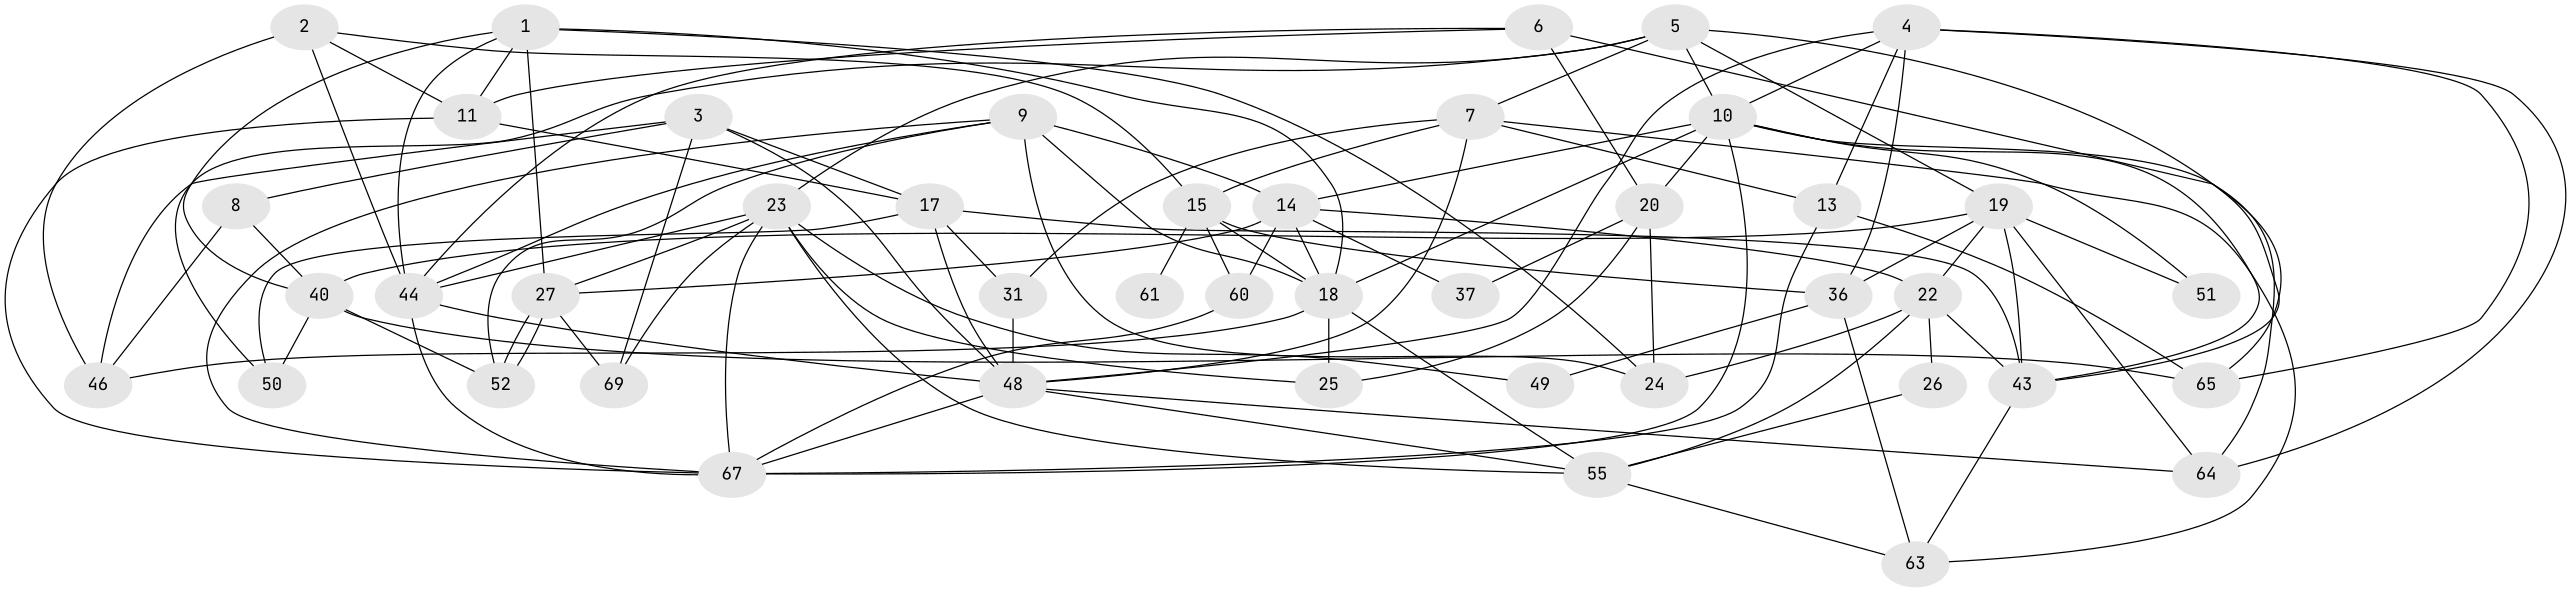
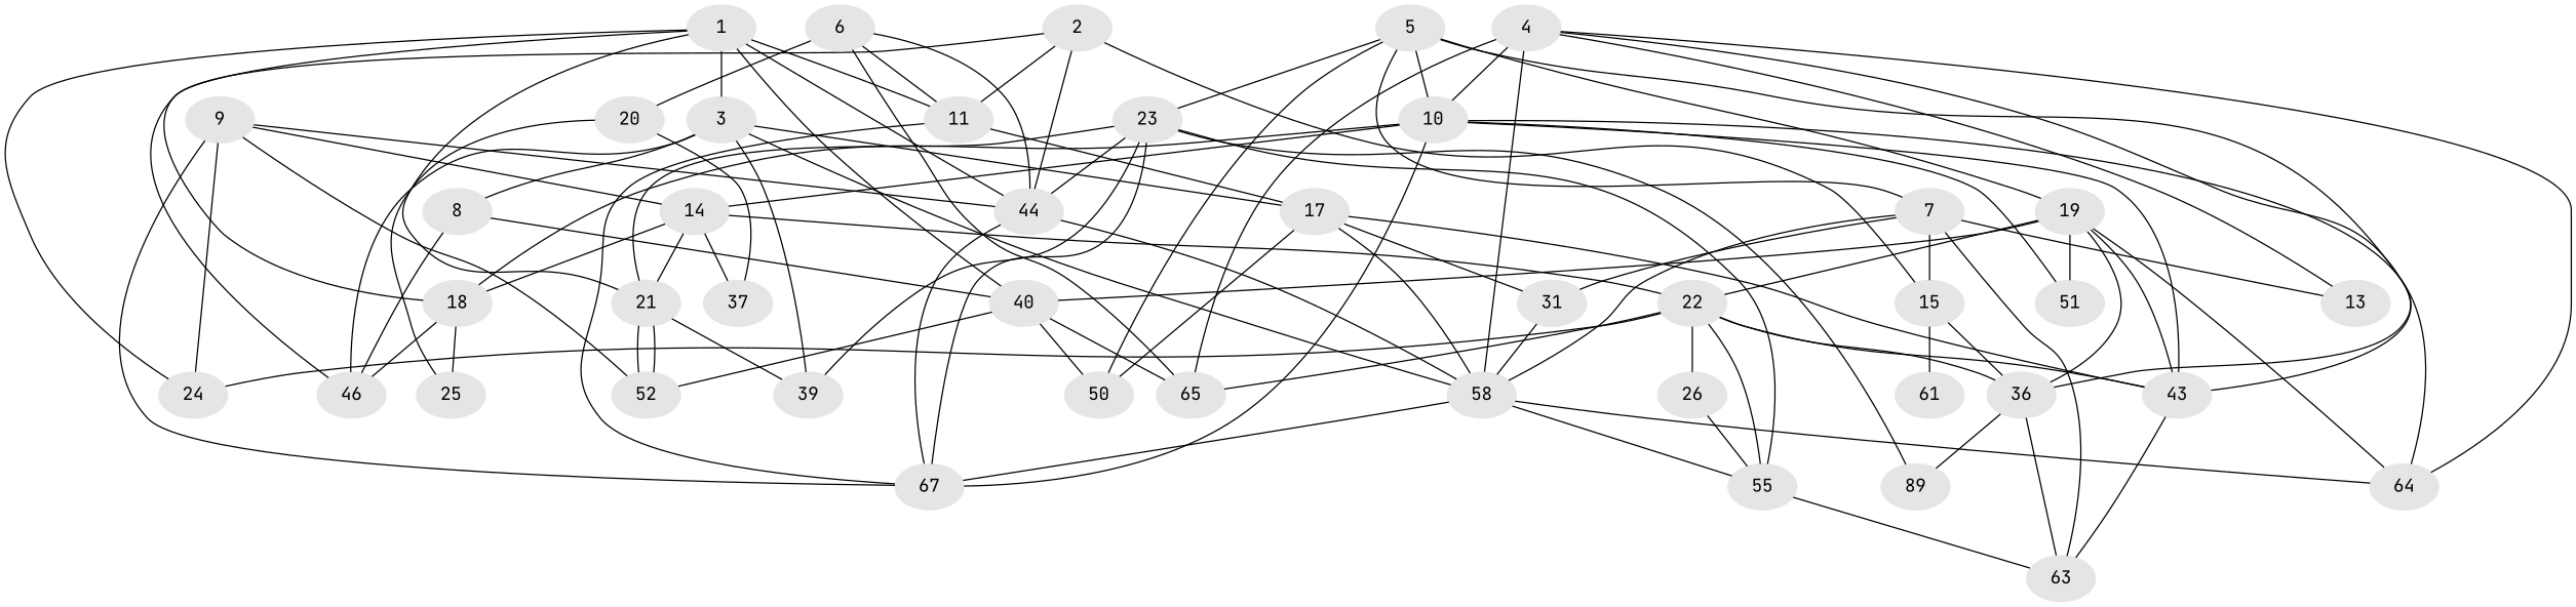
  graph {
    fontname="JetBrains Mono"
    node [color=gray90 fontname="JetBrains Mono" style=filled]
    edge [fontname="JetBrains Mono"]
    1 [super="+32"]
    3 [super="+38"]
    11 [super="+33"]
    18 [super="+21"]
    24 [super="+66"]
-   27 [super="+58"]
+   27 [super="+58" label=21]
    40
    44 [super="+54"]
    46 [super="+68"]
    8 [super="+59"]
    17 [super="+42"]
-   39 [super="+57" label=69]
-   48 [super="+53"]
+   39 [super="+57"]
+   48 [super="+53" label=58]
    67 [super="+69"]
    25
    55 [super="+70"]
    52
    65
    50
    2 [super="+71"]
    15 [super="+16"]
    36 [super="+62"]
-   60
    61
    43 [super="+73"]
    31 [super="+35"]
    64
    4 [super="+12"]
    10 [super="+28"]
    13 [super="+34"]
    20 [super="+45"]
    14 [super="+74"]
    51
    63
-   49
+   49 [label=89]
    5 [super="+41"]
    7 [super="+47"]
    19 [super="+29"]
    23 [super="+72"]
    22 [super="+56"]
    6
    37
    9 [super="+30"]
    26
+   1 -- 3
    1 -- 11
    1 -- 18
    1 -- 24
    1 -- 27
    1 -- 40
    1 -- 44
    3 -- 46
    3 -- 8
    3 -- 17
    3 -- 39
    3 -- 48
    11 -- 17
    11 -- 67
    18 -- 46
    18 -- 25
-   18 -- 55
    27 -- 39
    27 -- 52
    27 -- 52
    40 -- 52
    40 -- 65
    40 -- 50
    44 -- 48
    44 -- 67
    8 -- 40
    8 -- 46
    17 -- 48
    17 -- 50
    17 -- 43
    17 -- 31
    48 -- 67
    48 -- 55
    48 -- 64
    55 -- 63
    2 -- 11
    2 -- 44 [weight=3]
    2 -- 46
    2 -- 15
-   15 -- 18
    15 -- 36
-   15 -- 60
    15 -- 61 [weight=2]
    36 -- 63
    36 -- 49
-   60 -- 67
    43 -- 63
    31 -- 48
    4 -- 48
    4 -- 65
    4 -- 36
    4 -- 64
    4 -- 10
    4 -- 13
    10 -- 18
    10 -- 67
    10 -- 43
    10 -- 64
-   10 -- 20
    10 -- 14
    10 -- 51
-   13 -- 67
-   13 -- 65
-   20 -- 24 [weight=2]
+   22 -- 65
    20 -- 25
    20 -- 37
    14 -- 18
    14 -- 27
-   14 -- 60
    14 -- 22
    14 -- 37
    5 -- 50
    5 -- 43
    5 -- 10
    5 -- 7
    5 -- 19
    5 -- 23
    7 -- 48
    7 -- 15 [weight=2]
    7 -- 31
    7 -- 13
    7 -- 63
    19 -- 40
    19 -- 36
    19 -- 43
    19 -- 64
    19 -- 51
    19 -- 22
    23 -- 27
    23 -- 44
    23 -- 39
    23 -- 67
-   23 -- 25
    23 -- 55
    23 -- 49
    22 -- 24
    22 -- 55
+   22 -- 36
    22 -- 43
    22 -- 26
    6 -- 11
    6 -- 44
    6 -- 65
    6 -- 20 [weight=2]
-   9 -- 18
    9 -- 24
    9 -- 44
    9 -- 67
    9 -- 52
    9 -- 14
    26 -- 55
  }
